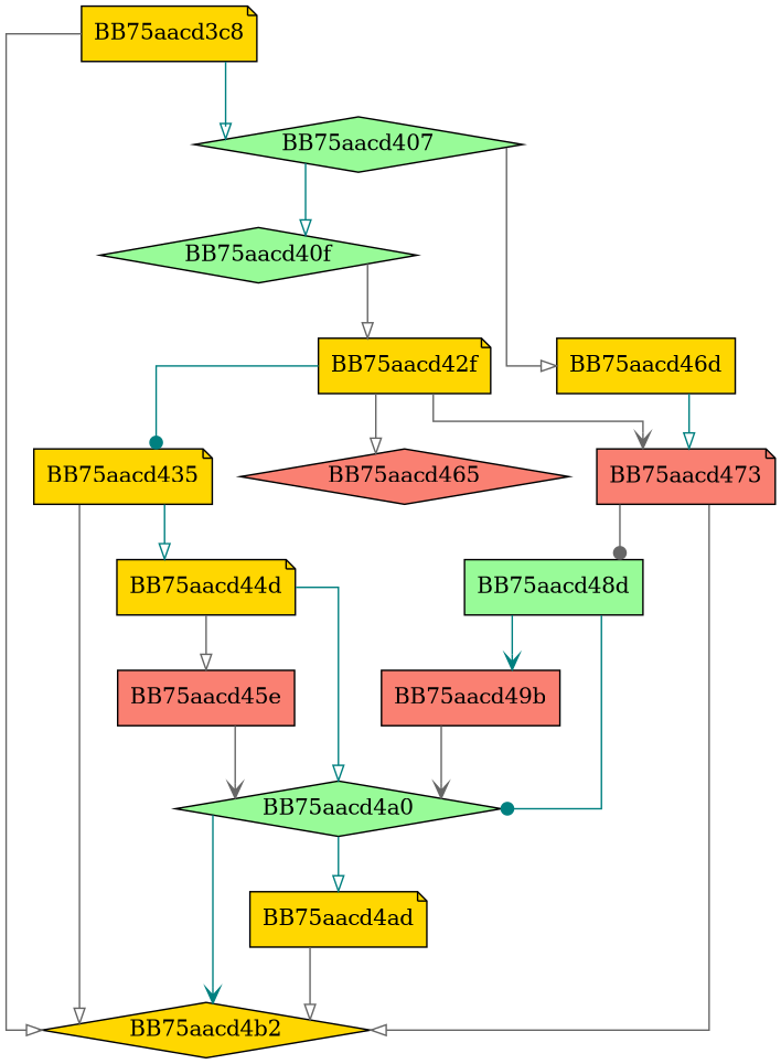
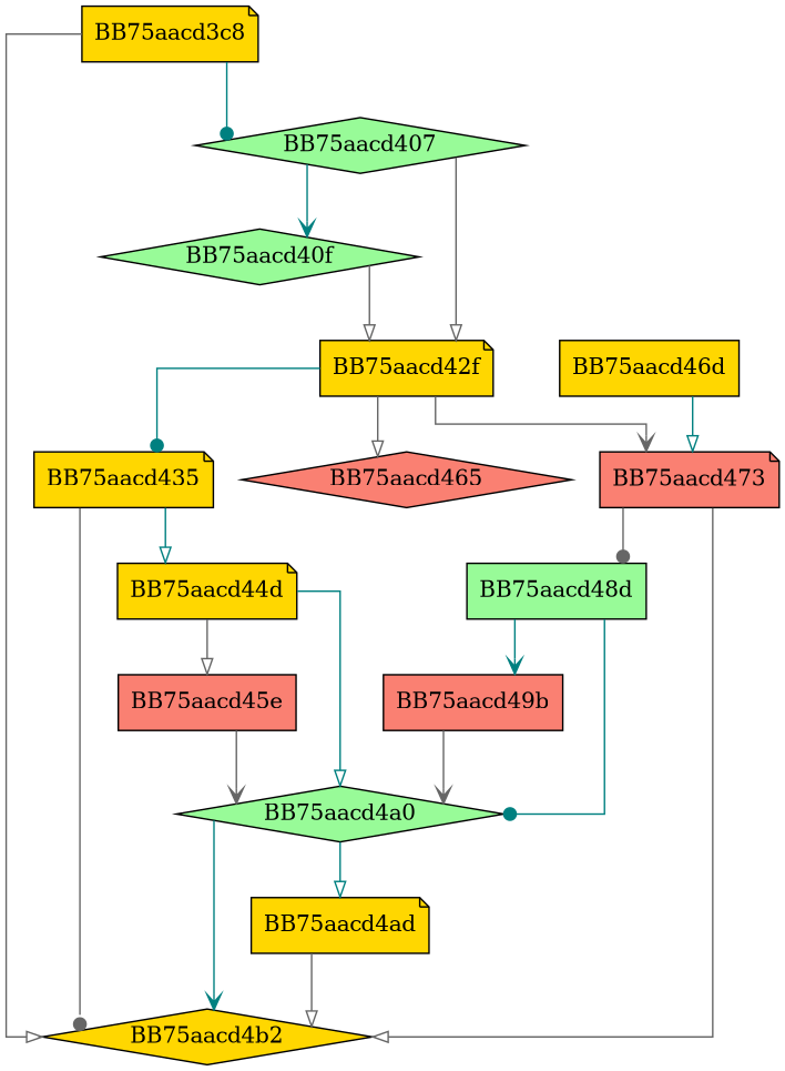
  digraph {
    splines=ortho
    node [fillcolor=gold shape=note style=filled]
    edge [arrowhead=onormal color=gray40]
    BB75aacd4b2 [shape=diamond]
    BB75aacd3c8
    BB75aacd407 [fillcolor=palegreen shape=diamond]
    BB75aacd46d [shape=box]
    BB75aacd40f [fillcolor=palegreen shape=diamond]
    BB75aacd473 [fillcolor=salmon]
    BB75aacd42f
    BB75aacd48d [fillcolor=palegreen shape=box]
    BB75aacd465 [fillcolor=salmon shape=diamond]
    BB75aacd435
    BB75aacd44d
    BB75aacd4a0 [fillcolor=palegreen shape=diamond]
    BB75aacd45e [fillcolor=salmon shape=box]
    BB75aacd4ad
    BB75aacd49b [fillcolor=salmon shape=box]
    BB75aacd3c8 -> BB75aacd4b2
-   BB75aacd3c8 -> BB75aacd407 [color=teal]
-   BB75aacd407 -> BB75aacd46d
-   BB75aacd407 -> BB75aacd40f [color=teal]
+   BB75aacd3c8 -> BB75aacd407 [arrowhead=dot color=teal]
+   BB75aacd407 -> BB75aacd42f
+   BB75aacd407 -> BB75aacd40f [arrowhead=vee color=teal]
    BB75aacd46d -> BB75aacd473 [color=teal]
    BB75aacd40f -> BB75aacd42f
    BB75aacd473 -> BB75aacd4b2
    BB75aacd473 -> BB75aacd48d [arrowhead=dot]
    BB75aacd42f -> BB75aacd473 [arrowhead=vee]
    BB75aacd42f -> BB75aacd465
    BB75aacd42f -> BB75aacd435 [arrowhead=dot color=teal]
    BB75aacd48d -> BB75aacd4a0 [arrowhead=dot color=teal]
    BB75aacd48d -> BB75aacd49b [arrowhead=vee color=teal]
-   BB75aacd435 -> BB75aacd4b2
+   BB75aacd435 -> BB75aacd4b2 [arrowhead=dot]
    BB75aacd435 -> BB75aacd44d [color=teal]
    BB75aacd44d -> BB75aacd4a0 [color=teal]
    BB75aacd44d -> BB75aacd45e
    BB75aacd4a0 -> BB75aacd4b2 [arrowhead=vee color=teal]
    BB75aacd4a0 -> BB75aacd4ad [color=teal]
    BB75aacd45e -> BB75aacd4a0 [arrowhead=vee]
    BB75aacd4ad -> BB75aacd4b2
    BB75aacd49b -> BB75aacd4a0 [arrowhead=vee]
  }
